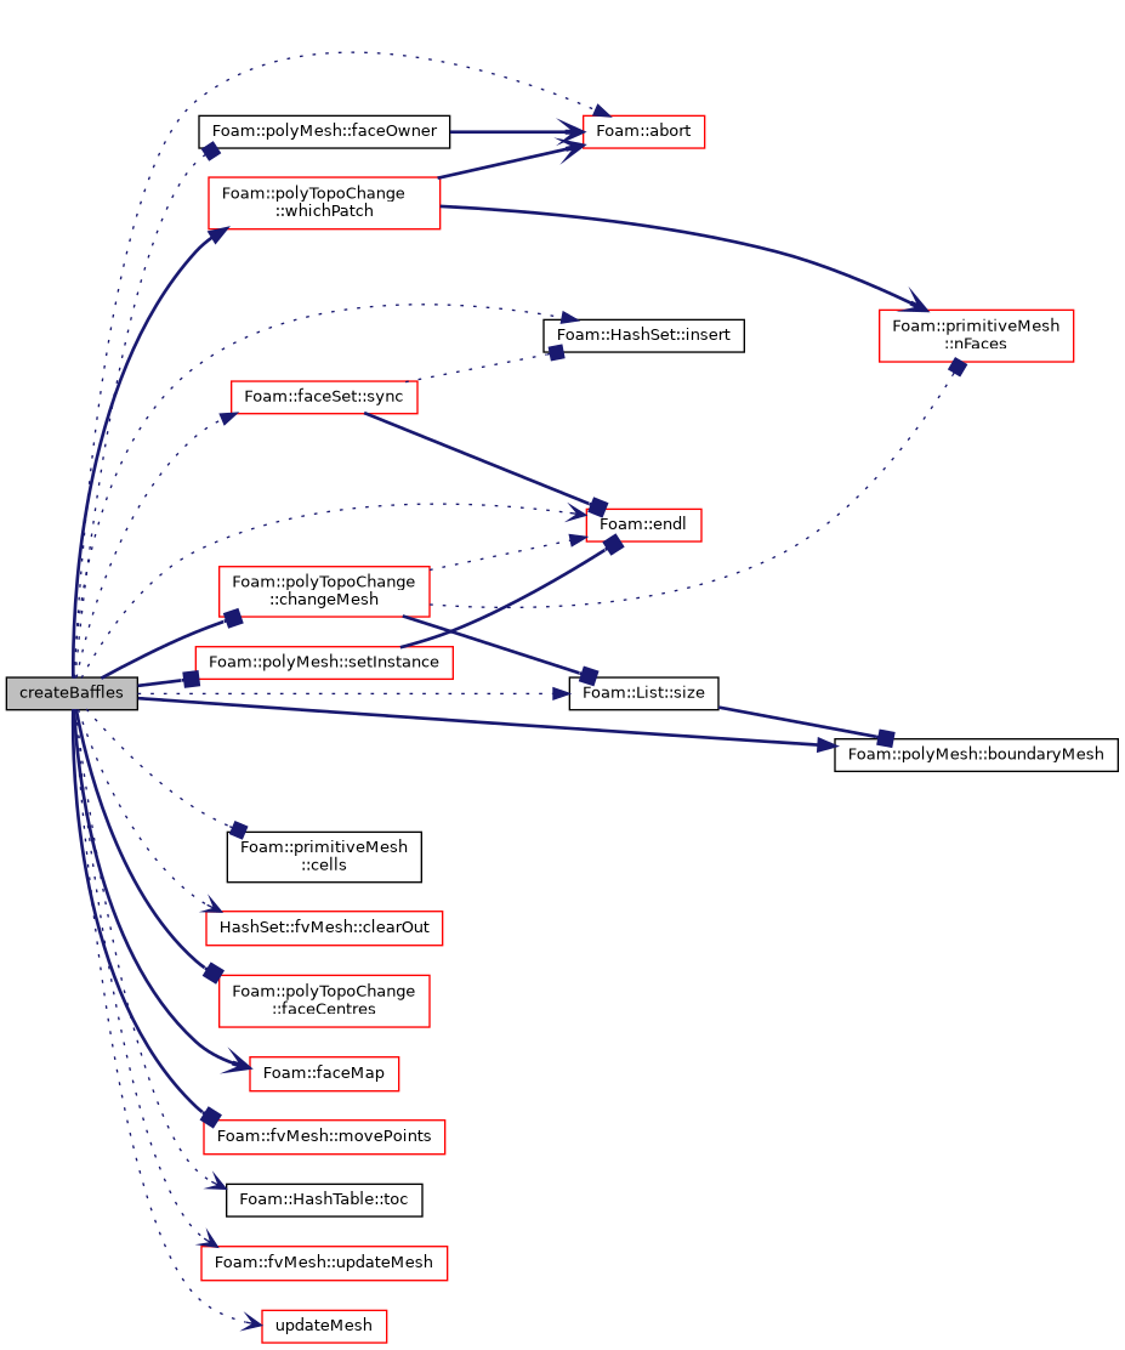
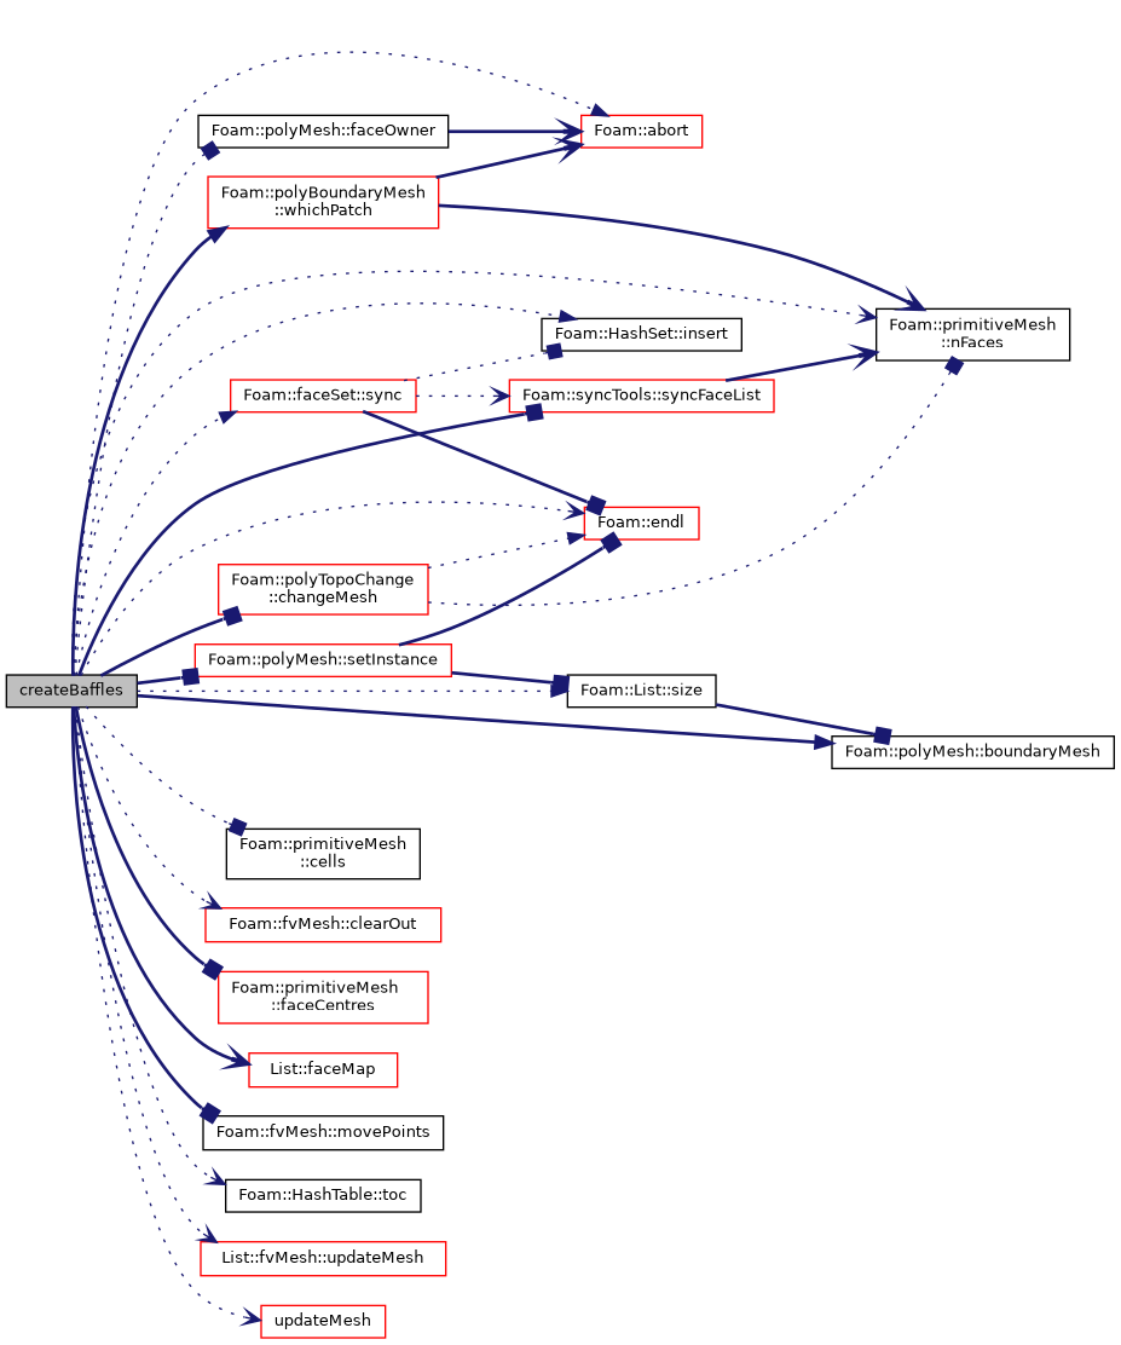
  digraph {
    rankdir=LR
    node [color=red fontname=Helvetica fontsize=10 shape=record]
    edge [arrowhead=box color=midnightblue fontname=Helvetica fontsize=10 labelfontname=Helvetica labelfontsize=10 style=dotted]
    n1 [color=black fillcolor=grey75 fontcolor=black height=0.2 label=createBaffles style=filled width=0.4]
    n2 [height=0.2 label="Foam::abort" width=0.4]
    n3 [color=black height=0.2 label="Foam::polyMesh::boundaryMesh" width=0.4]
    n4 [color=black height=0.2 label="Foam::primitiveMesh\l::cells" width=0.4]
    n5 [height=0.2 label="Foam::polyTopoChange\l::changeMesh" width=0.4]
    n6 [height=0.2 label="Foam::endl" width=0.4]
-   n7 [height=0.2 label="Foam::primitiveMesh\l::nFaces" width=0.4]
+   n7 [color=black height=0.2 label="Foam::primitiveMesh\l::nFaces" width=0.4]
    n8 [color=black height=0.2 label="Foam::List::size" width=0.4]
-   n9 [height=0.2 label="HashSet::fvMesh::clearOut" width=0.4]
-   n10 [height=0.2 label="Foam::polyTopoChange\l::faceCentres" width=0.4]
-   n11 [height=0.2 label="Foam::faceMap" width=0.4]
+   n9 [height=0.2 label="Foam::fvMesh::clearOut" width=0.4]
+   n10 [height=0.2 label="Foam::primitiveMesh\l::faceCentres" width=0.4]
+   n11 [height=0.2 label="List::faceMap" width=0.4]
    n12 [color=black height=0.2 label="Foam::polyMesh::faceOwner" width=0.4]
    n13 [color=black height=0.2 label="Foam::HashSet::insert" width=0.4]
-   n14 [height=0.2 label="Foam::fvMesh::movePoints" width=0.4]
+   n14 [color=black height=0.2 label="Foam::fvMesh::movePoints" width=0.4]
    n15 [height=0.2 label="Foam::polyMesh::setInstance" width=0.4]
    n16 [height=0.2 label="Foam::faceSet::sync" width=0.4]
+   n17 [height=0.2 label="Foam::syncTools::syncFaceList" width=0.4]
    n18 [color=black height=0.2 label="Foam::HashTable::toc" width=0.4]
-   n19 [height=0.2 label="Foam::fvMesh::updateMesh" width=0.4]
+   n19 [height=0.2 label="List::fvMesh::updateMesh" width=0.4]
    n20 [height=0.2 label=updateMesh width=0.4]
-   n21 [height=0.2 label="Foam::polyTopoChange\l::whichPatch" width=0.4]
+   n21 [height=0.2 label="Foam::polyBoundaryMesh\l::whichPatch" width=0.4]
    n1 -> n2 [arrowhead=normal]
    n1 -> n3 [arrowhead=normal style=bold]
    n1 -> n4
    n1 -> n5 [style=bold]
    n1 -> n6 [arrowhead=vee]
+   n1 -> n7 [arrowhead=vee]
    n1 -> n8 [arrowhead=normal]
    n1 -> n9 [arrowhead=vee]
    n1 -> n10 [style=bold]
    n1 -> n11 [arrowhead=vee style=bold]
    n1 -> n12
    n1 -> n13 [arrowhead=normal]
    n1 -> n14 [style=bold]
    n1 -> n15 [style=bold]
    n1 -> n16 [arrowhead=normal]
+   n1 -> n17 [style=bold]
    n1 -> n18 [arrowhead=vee]
    n1 -> n19 [arrowhead=vee]
    n1 -> n20 [arrowhead=vee]
    n1 -> n21 [arrowhead=normal style=bold]
    n5 -> n6 [arrowhead=normal]
    n5 -> n7
-   n5 -> n8 [style=bold]
+   n15 -> n8 [style=bold]
    n8 -> n3 [style=bold]
    n12 -> n2 [arrowhead=vee style=bold]
    n15 -> n6 [style=bold]
    n16 -> n6 [style=bold]
    n16 -> n13
+   n16 -> n17 [arrowhead=vee]
+   n17 -> n7 [arrowhead=vee style=bold]
    n21 -> n2 [arrowhead=vee style=bold]
    n21 -> n7 [arrowhead=vee style=bold]
  }
